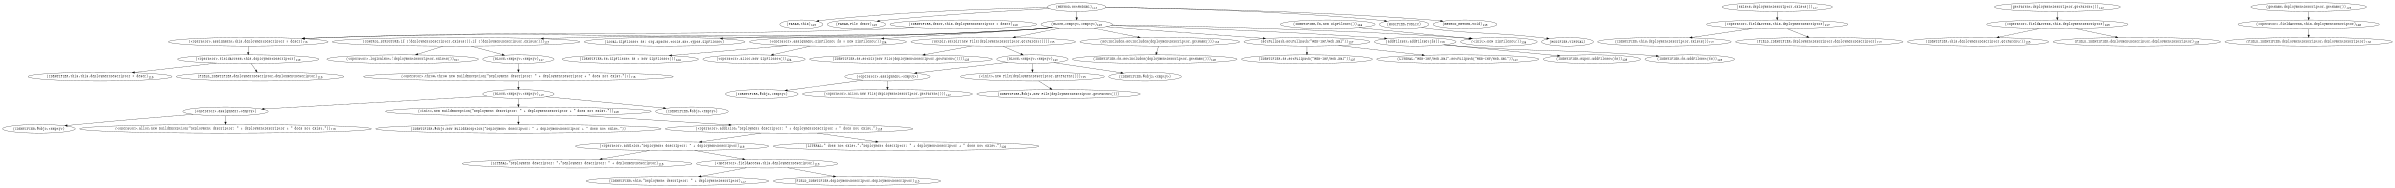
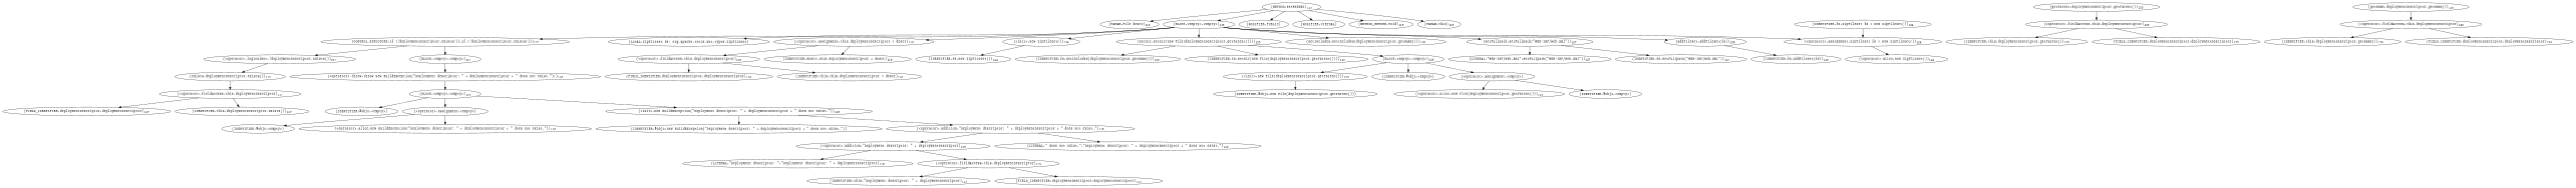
  digraph {
    fontname="Courier Prime"
    node [fontname="Courier Prime"]
    edge [fontname="Courier Prime"]
    n1 [label=<(METHOD,setWebxml)<SUB>115</SUB>>]
    n2 [label=<(PARAM,this)<SUB>115</SUB>>]
    n3 [label=<(PARAM,File descr)<SUB>115</SUB>>]
    n4 [label=<(BLOCK,&lt;empty&gt;,&lt;empty&gt;)<SUB>115</SUB>>]
    n5 [label=<(MODIFIER,PUBLIC)>]
    n6 [label=<(MODIFIER,VIRTUAL)>]
    n7 [label=<(METHOD_RETURN,void)<SUB>115</SUB>>]
    n8 [label=<(&lt;operator&gt;.assignment,this.deploymentDescriptor = descr)<SUB>116</SUB>>]
    n9 [label=<(CONTROL_STRUCTURE,if (!deploymentDescriptor.exists()),if (!deploymentDescriptor.exists()))<SUB>117</SUB>>]
    n10 [label=<(LOCAL,ZipFileSet fs: org.apache.tools.ant.types.ZipFileSet)>]
    n11 [label=<(&lt;operator&gt;.assignment,ZipFileSet fs = new ZipFileSet())<SUB>124</SUB>>]
    n12 [label=<(&lt;init&gt;,new ZipFileSet())<SUB>124</SUB>>]
    n13 [label=<(setDir,setDir(new File(deploymentDescriptor.getParent())))<SUB>125</SUB>>]
    n14 [label=<(setIncludes,setIncludes(deploymentDescriptor.getName()))<SUB>126</SUB>>]
    n15 [label=<(setFullpath,setFullpath(&quot;WEB-INF/web.xml&quot;))<SUB>127</SUB>>]
    n16 [label=<(addFileset,addFileset(fs))<SUB>128</SUB>>]
    n17 [label=<(&lt;operator&gt;.fieldAccess,this.deploymentDescriptor)<SUB>116</SUB>>]
    n18 [label=<(IDENTIFIER,descr,this.deploymentDescriptor = descr)<SUB>116</SUB>>]
    n19 [label=<(&lt;operator&gt;.logicalNot,!deploymentDescriptor.exists())<SUB>617</SUB>>]
    n20 [label=<(BLOCK,&lt;empty&gt;,&lt;empty&gt;)<SUB>117</SUB>>]
    n21 [label=<(IDENTIFIER,fs,ZipFileSet fs = new ZipFileSet())<SUB>124</SUB>>]
    n22 [label=<(&lt;operator&gt;.alloc,new ZipFileSet())<SUB>124</SUB>>]
    n23 [label=<(IDENTIFIER,fs,new ZipFileSet())<SUB>124</SUB>>]
    n24 [label=<(IDENTIFIER,fs,setDir(new File(deploymentDescriptor.getParent())))<SUB>125</SUB>>]
    n25 [label=<(BLOCK,&lt;empty&gt;,&lt;empty&gt;)<SUB>125</SUB>>]
    n26 [label=<(IDENTIFIER,fs,setIncludes(deploymentDescriptor.getName()))<SUB>126</SUB>>]
    n27 [label=<(IDENTIFIER,fs,setFullpath(&quot;WEB-INF/web.xml&quot;))<SUB>127</SUB>>]
    n28 [label=<(LITERAL,&quot;WEB-INF/web.xml&quot;,setFullpath(&quot;WEB-INF/web.xml&quot;))<SUB>127</SUB>>]
-   n29 [label=<(IDENTIFIER,super,addFileset(fs))<SUB>128</SUB>>]
    n30 [label=<(IDENTIFIER,fs,addFileset(fs))<SUB>128</SUB>>]
    n31 [label=<(IDENTIFIER,this,this.deploymentDescriptor = descr)<SUB>116</SUB>>]
    n32 [label=<(FIELD_IDENTIFIER,deploymentDescriptor,deploymentDescriptor)<SUB>116</SUB>>]
    n33 [label=<(exists,deploymentDescriptor.exists())<SUB>117</SUB>>]
    n34 [label=<(&lt;operator&gt;.throw,throw new BuildException(&quot;Deployment descriptor: &quot; + deploymentDescriptor + &quot; does not exist.&quot;);)<SUB>118</SUB>>]
    n35 [label=<(&lt;operator&gt;.fieldAccess,this.deploymentDescriptor)<SUB>117</SUB>>]
    n36 [label=<(IDENTIFIER,this,deploymentDescriptor.exists())<SUB>117</SUB>>]
    n37 [label=<(FIELD_IDENTIFIER,deploymentDescriptor,deploymentDescriptor)<SUB>117</SUB>>]
    n38 [label=<(BLOCK,&lt;empty&gt;,&lt;empty&gt;)<SUB>118</SUB>>]
    n39 [label=<(&lt;operator&gt;.assignment,&lt;empty&gt;)>]
    n40 [label=<(&lt;init&gt;,new BuildException(&quot;Deployment descriptor: &quot; + deploymentDescriptor + &quot; does not exist.&quot;))<SUB>118</SUB>>]
    n41 [label=<(IDENTIFIER,$obj0,&lt;empty&gt;)>]
    n42 [label=<(IDENTIFIER,$obj0,&lt;empty&gt;)>]
    n43 [label=<(&lt;operator&gt;.alloc,new BuildException(&quot;Deployment descriptor: &quot; + deploymentDescriptor + &quot; does not exist.&quot;))<SUB>118</SUB>>]
    n44 [label=<(IDENTIFIER,$obj0,new BuildException(&quot;Deployment descriptor: &quot; + deploymentDescriptor + &quot; does not exist.&quot;))>]
    n45 [label=<(&lt;operator&gt;.addition,&quot;Deployment descriptor: &quot; + deploymentDescriptor + &quot; does not exist.&quot;)<SUB>118</SUB>>]
    n46 [label=<(&lt;operator&gt;.addition,&quot;Deployment descriptor: &quot; + deploymentDescriptor)<SUB>118</SUB>>]
    n47 [label=<(LITERAL,&quot; does not exist.&quot;,&quot;Deployment descriptor: &quot; + deploymentDescriptor + &quot; does not exist.&quot;)<SUB>120</SUB>>]
    n48 [label=<(LITERAL,&quot;Deployment descriptor: &quot;,&quot;Deployment descriptor: &quot; + deploymentDescriptor)<SUB>118</SUB>>]
    n49 [label=<(&lt;operator&gt;.fieldAccess,this.deploymentDescriptor)<SUB>119</SUB>>]
    n50 [label=<(IDENTIFIER,this,&quot;Deployment descriptor: &quot; + deploymentDescriptor)<SUB>119</SUB>>]
    n51 [label=<(FIELD_IDENTIFIER,deploymentDescriptor,deploymentDescriptor)<SUB>119</SUB>>]
    n52 [label=<(&lt;operator&gt;.assignment,&lt;empty&gt;)>]
    n53 [label=<(&lt;init&gt;,new File(deploymentDescriptor.getParent()))<SUB>125</SUB>>]
    n54 [label=<(IDENTIFIER,$obj2,&lt;empty&gt;)>]
    n55 [label=<(IDENTIFIER,$obj2,&lt;empty&gt;)>]
    n56 [label=<(&lt;operator&gt;.alloc,new File(deploymentDescriptor.getParent()))<SUB>125</SUB>>]
    n57 [label=<(IDENTIFIER,$obj2,new File(deploymentDescriptor.getParent()))>]
    n58 [label=<(getParent,deploymentDescriptor.getParent())<SUB>125</SUB>>]
    n59 [label=<(&lt;operator&gt;.fieldAccess,this.deploymentDescriptor)<SUB>125</SUB>>]
    n60 [label=<(IDENTIFIER,this,deploymentDescriptor.getParent())<SUB>125</SUB>>]
    n61 [label=<(FIELD_IDENTIFIER,deploymentDescriptor,deploymentDescriptor)<SUB>125</SUB>>]
    n62 [label=<(getName,deploymentDescriptor.getName())<SUB>126</SUB>>]
    n63 [label=<(&lt;operator&gt;.fieldAccess,this.deploymentDescriptor)<SUB>126</SUB>>]
+   n64 [label=<(IDENTIFIER,this,deploymentDescriptor.getName())<SUB>126</SUB>>]
    n65 [label=<(FIELD_IDENTIFIER,deploymentDescriptor,deploymentDescriptor)<SUB>126</SUB>>]
    n1 -> n2
    n1 -> n3
    n1 -> n4
    n1 -> n5
-   n5 -> n6
+   n1 -> n6
    n1 -> n7
    n4 -> n8
    n4 -> n9
    n4 -> n10
    n4 -> n11
    n4 -> n12
    n4 -> n13
    n4 -> n14
    n4 -> n15
    n4 -> n16
    n8 -> n17
-   n18 -> n8
+   n8 -> n18
    n9 -> n19
    n9 -> n20
-   n11 -> n21
+   n21 -> n11
    n11 -> n22
-   n23 -> n12
+   n12 -> n23
    n13 -> n24
    n13 -> n25
-   n14 -> n26
+   n13 -> n26
    n15 -> n27
    n15 -> n28
-   n16 -> n29
    n16 -> n30
    n17 -> n31
    n17 -> n32
+   n19 -> n33
    n20 -> n34
    n25 -> n52
    n25 -> n53
    n25 -> n54
    n33 -> n35
    n34 -> n38
    n35 -> n36
    n35 -> n37
    n38 -> n39
    n38 -> n40
    n38 -> n41
    n39 -> n42
    n39 -> n43
    n40 -> n44
    n40 -> n45
    n45 -> n46
    n45 -> n47
    n46 -> n48
    n46 -> n49
    n49 -> n50
    n49 -> n51
    n52 -> n55
    n52 -> n56
    n53 -> n57
    n58 -> n59
    n59 -> n60
    n59 -> n61
    n62 -> n63
+   n63 -> n64
    n63 -> n65
  }
